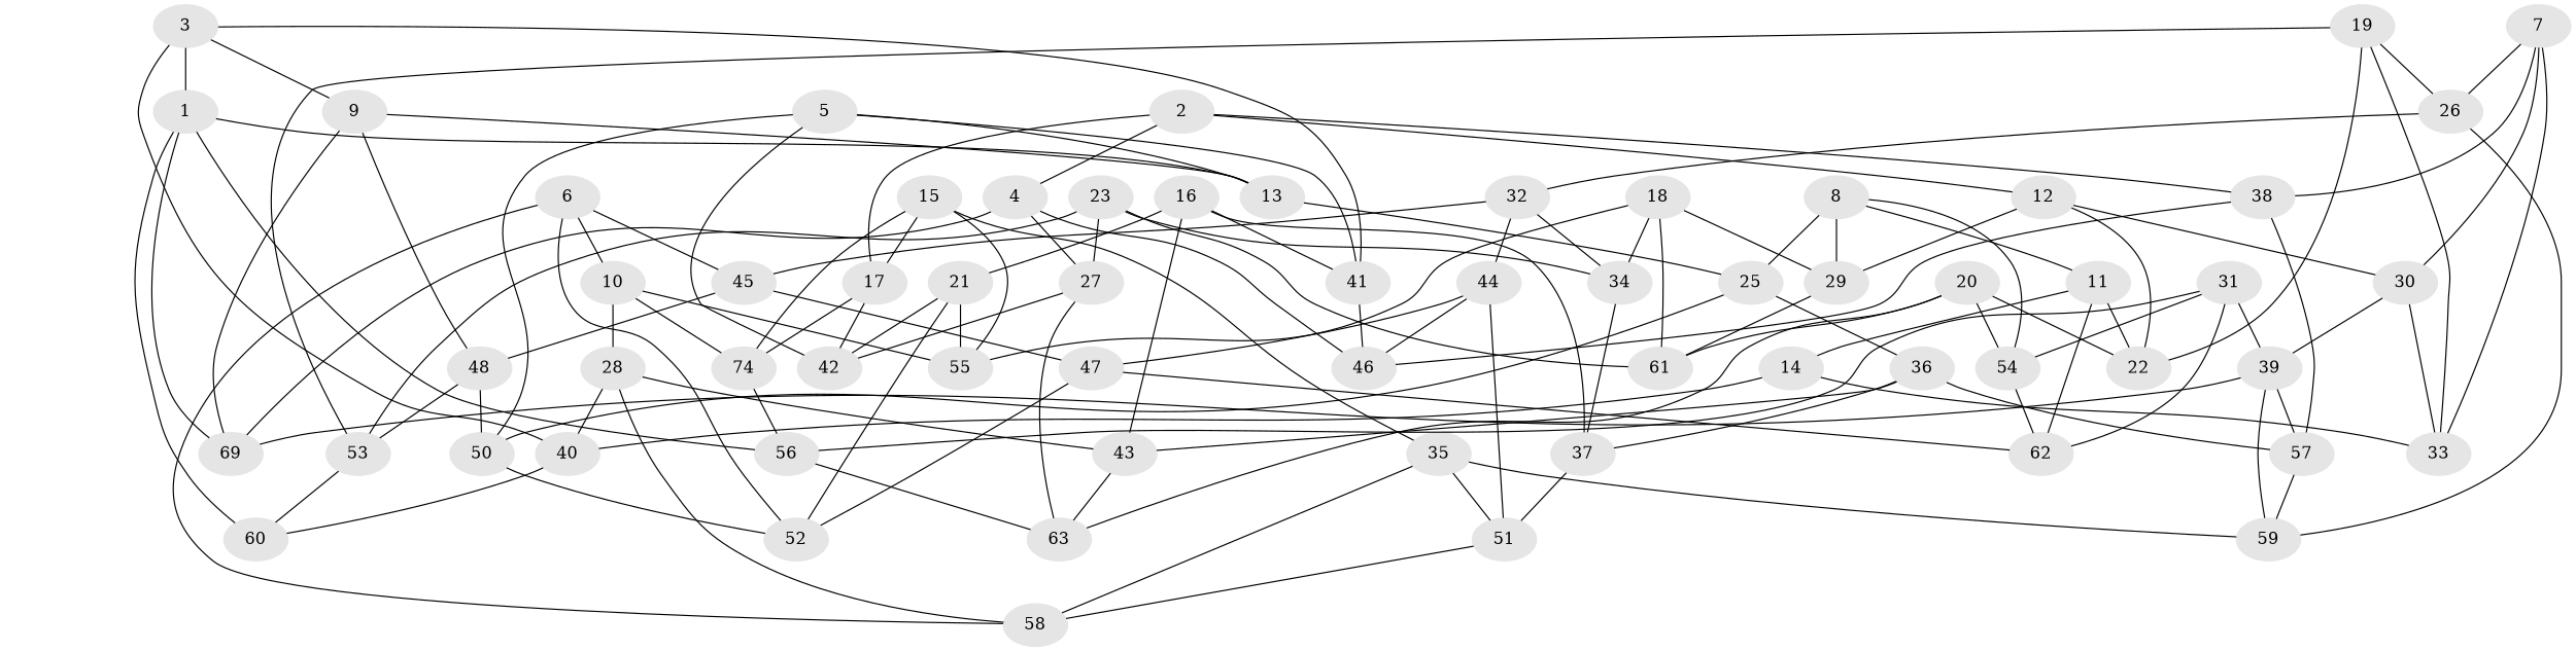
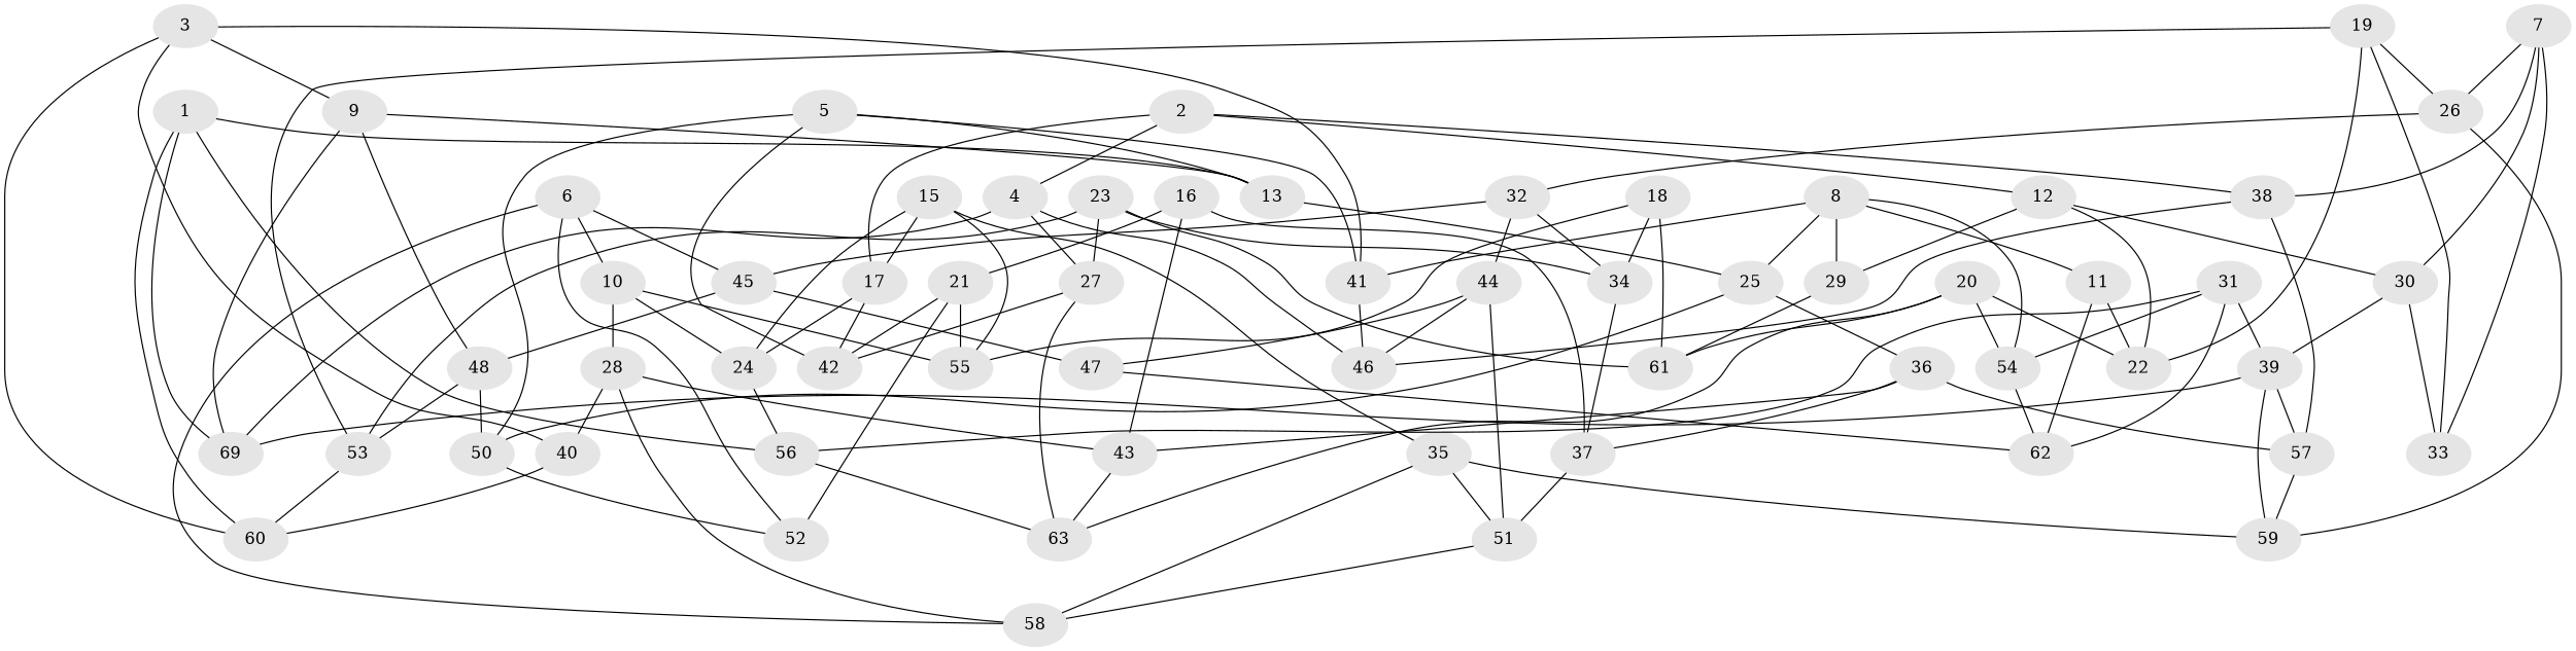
  graph {
    node [color=gray90 style=filled]
    1
    13
    n3 [label=69]
    56
    60
    25
    63
    2
    4
    12
    17
    38
    27
    46
    30
    29
    22
    42
-   24 [label=74]
+   24
    57
    3
    9
    40
    41
    48
    5
    50
    52
    6
    10
    45
    58
    28
    55
    47
    7
    26
    33
    59
    32
    39
    8
    11
    54
-   14
    62
    36
    61
    53
    43
    15
    35
    51
    16
    21
    37
    18
    34
    19
    20
    23
    44
    31
    1 -- 13
    1 -- n3
    1 -- 56
    1 -- 60
    13 -- 25
    56 -- 63
    25 -- 50
    25 -- 36
    2 -- 4
    2 -- 12
    2 -- 17
    2 -- 38
    4 -- n3
    4 -- 27
    4 -- 46
    12 -- 30
    12 -- 29
    12 -- 22
    17 -- 42
    17 -- 24
    38 -- 46
    38 -- 57
    27 -- 63
    27 -- 42
    30 -- 33
    30 -- 39
    29 -- 61
    24 -- 56
    57 -- 59
-   3 -- 1
+   3 -- 60
    3 -- 9
    3 -- 40
    3 -- 41
    9 -- 13
    9 -- n3
    9 -- 48
    40 -- 60
    41 -- 46
    48 -- 50
    48 -- 53
    5 -- 13
    5 -- 42
    5 -- 41
    5 -- 50
    50 -- 52
    6 -- 52
    6 -- 10
    6 -- 45
    6 -- 58
    10 -- 24
    10 -- 28
    10 -- 55
    45 -- 48
    45 -- 47
    28 -- 40
    28 -- 58
    28 -- 43
-   47 -- 52
    47 -- 62
    7 -- 38
    7 -- 30
    7 -- 26
    7 -- 33
    26 -- 59
    26 -- 32
    32 -- 45
    32 -- 34
    32 -- 44
    39 -- n3
    39 -- 57
    39 -- 59
    8 -- 25
    8 -- 29
    8 -- 11
    8 -- 54
    11 -- 22
-   11 -- 14
    11 -- 62
    54 -- 62
-   14 -- 40
-   14 -- 33
    36 -- 57
    36 -- 43
    36 -- 37
    53 -- 60
    43 -- 63
    15 -- 17
    15 -- 24
    15 -- 55
    15 -- 35
    35 -- 58
    35 -- 59
    35 -- 51
    51 -- 58
-   16 -- 41
+   8 -- 41
    16 -- 43
    16 -- 21
    16 -- 37
    21 -- 42
    21 -- 52
    21 -- 55
    37 -- 51
-   18 -- 29
    18 -- 55
    18 -- 61
    18 -- 34
    34 -- 37
    19 -- 22
    19 -- 26
    19 -- 33
    19 -- 53
    20 -- 63
    20 -- 22
    20 -- 54
    20 -- 61
    23 -- 27
    23 -- 61
    23 -- 53
    23 -- 34
    44 -- 46
    44 -- 47
    44 -- 51
    31 -- 56
    31 -- 39
    31 -- 54
    31 -- 62
  }
